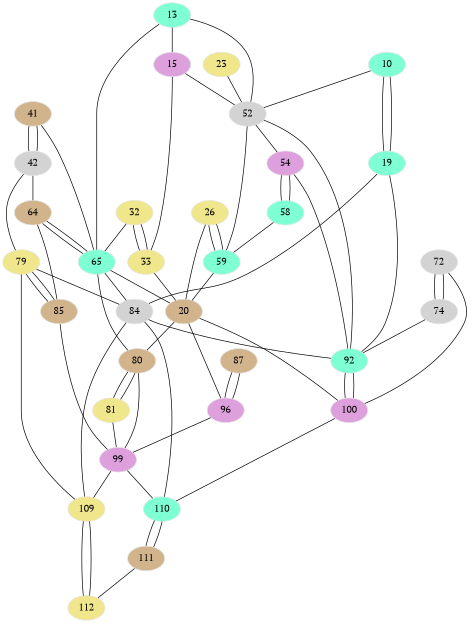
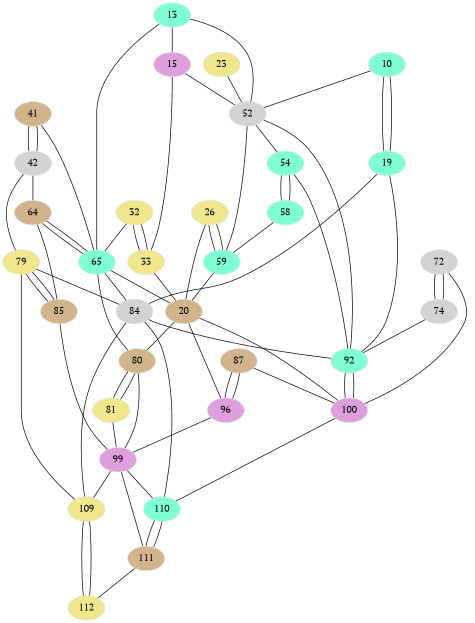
  graph {
    fontname="PT Serif"
    node [color=gray90 fillcolor=aquamarine fontname="PT Serif" style=filled]
    edge [fontname="PT Serif"]
    10 [super="+7"]
    19 [super="+6"]
    52 [fillcolor=lightgrey super="+30+29+31"]
    84 [fillcolor=lightgrey super="+77"]
    92 [super="+75+76+49+55"]
    59 [super="+57+56+27"]
-   54 [fillcolor=plum super="+53"]
+   54 [super="+53"]
    13 [super="+11"]
    15 [fillcolor=plum super="+14"]
    65 [super="+44+43"]
    33 [fillcolor=khaki super="+24"]
    n12 [fillcolor=tan label=20 super="+61+51"]
    80 [fillcolor=tan super="+67+68+69"]
    109 [fillcolor=khaki super="+104"]
    110 [super="+108"]
    100 [fillcolor=plum super="+88+89"]
    23 [fillcolor=khaki]
    26 [fillcolor=khaki]
    96 [fillcolor=plum super="+91+86"]
    32 [fillcolor=khaki super="+20"]
    41 [fillcolor=tan super="+39"]
    42 [fillcolor=lightgrey super="+37"]
    79 [fillcolor=khaki super="+66+40+78+62"]
    64 [fillcolor=tan super="+47+46+38"]
    85 [fillcolor=tan super="+82"]
    58
    99 [fillcolor=plum super="+97+98"]
    81 [fillcolor=khaki]
    72 [fillcolor=lightgrey]
    74 [fillcolor=lightgrey super="+73"]
    112 [fillcolor=khaki super="+105"]
    111 [fillcolor=tan super="+106+107"]
    87 [fillcolor=tan]
    10 -- 19 [weight=2]
    10 -- 19
    10 -- 52
    19 -- 84 [weight=2]
    19 -- 92
    52 -- 92
    52 -- 59 [weight=2]
    52 -- 54
    84 -- 92
    84 -- 109
    84 -- 110
    92 -- 100 [weight=2]
    92 -- 100
    59 -- n12
    54 -- 92
    54 -- 58 [weight=2]
    54 -- 58
    13 -- 52 [weight=2]
    13 -- 15 [weight=2]
    13 -- 65 [weight=2]
    15 -- 52
    15 -- 33
    65 -- 84
    65 -- n12
    65 -- 80
    33 -- n12 [weight=2]
    n12 -- 80 [weight=2]
    n12 -- 100
    n12 -- 96
    80 -- 99
    80 -- 81 [weight=2]
    80 -- 81
    109 -- 112 [weight=2]
    109 -- 112
    110 -- 111 [weight=2]
    110 -- 111
    100 -- 110
    23 -- 52 [weight=3]
    26 -- 59 [weight=2]
    26 -- 59
    26 -- n12
    96 -- 99 [weight=2]
    32 -- 65 [weight=2]
    32 -- 33 [weight=2]
    32 -- 33
    41 -- 65
    41 -- 42 [weight=2]
    41 -- 42
    42 -- 79 [weight=2]
    42 -- 64 [weight=2]
    79 -- 84 [weight=2]
    79 -- 109
    79 -- 85 [weight=2]
    79 -- 85
    64 -- 65 [weight=3]
    64 -- 65
    64 -- 85
    85 -- 99 [weight=2]
    58 -- 59
    99 -- 109 [weight=2]
    99 -- 110
+   99 -- 111
    81 -- 99
    72 -- 100
    72 -- 74 [weight=2]
    72 -- 74
    74 -- 92 [weight=2]
    111 -- 112 [weight=2]
+   87 -- 100
    87 -- 96 [weight=2]
    87 -- 96
  }
